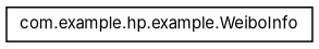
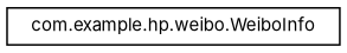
  digraph {
    rankdir=LR
    fontname=Inter
-   n1 [color=black fillcolor=white fontname=Inter fontsize=10 height=0.2 label="com.example.hp.example.WeiboInfo" shape=record style=filled width=0.4]
+   n1 [color=black fillcolor=white fontname=Inter fontsize=10 height=0.2 label="com.example.hp.weibo.WeiboInfo" shape=record style=filled width=0.4]
  }
